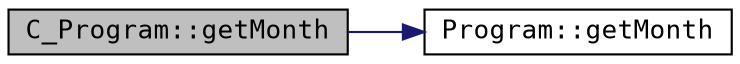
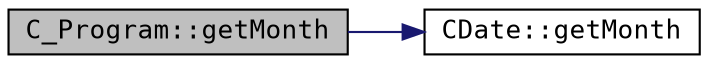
  digraph {
    rankdir=LR
    fontname="DejaVu Sans Mono"
    node [color=black fontname="DejaVu Sans Mono" fontsize=12 shape=record style=filled]
    n1 [fillcolor=grey75 fontcolor=black height=0.2 label="C_Program::getMonth" width=0.4]
-   n2 [fillcolor=white height=0.2 label="Program::getMonth" width=0.4]
+   n2 [fillcolor=white height=0.2 label="CDate::getMonth" width=0.4]
    n1 -> n2 [color=midnightblue fontname="DejaVu Sans Mono" fontsize=12 labelfontname=Helvetica labelfontsize=12 style=solid]
  }
